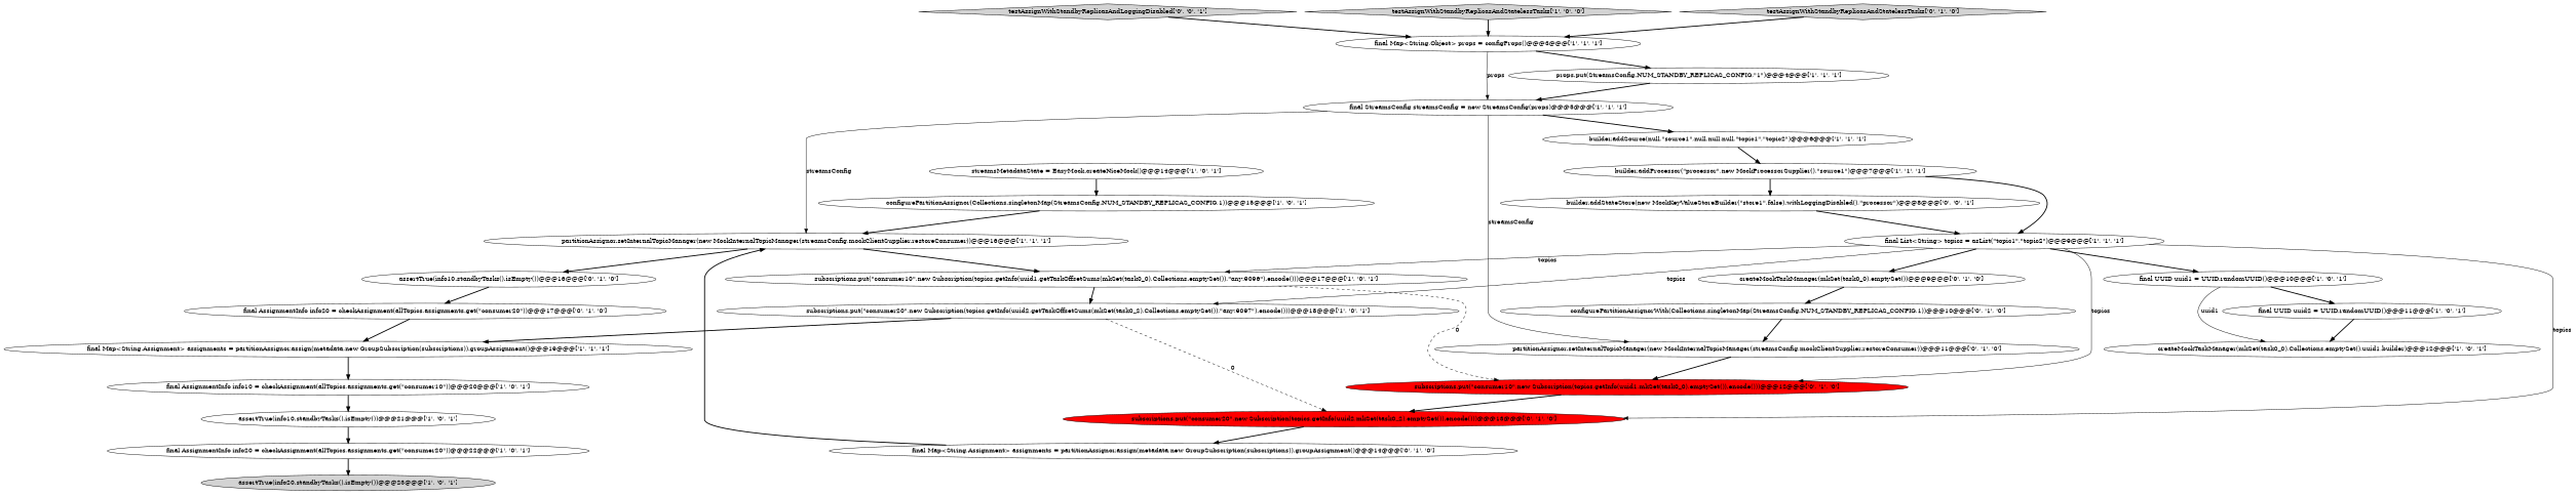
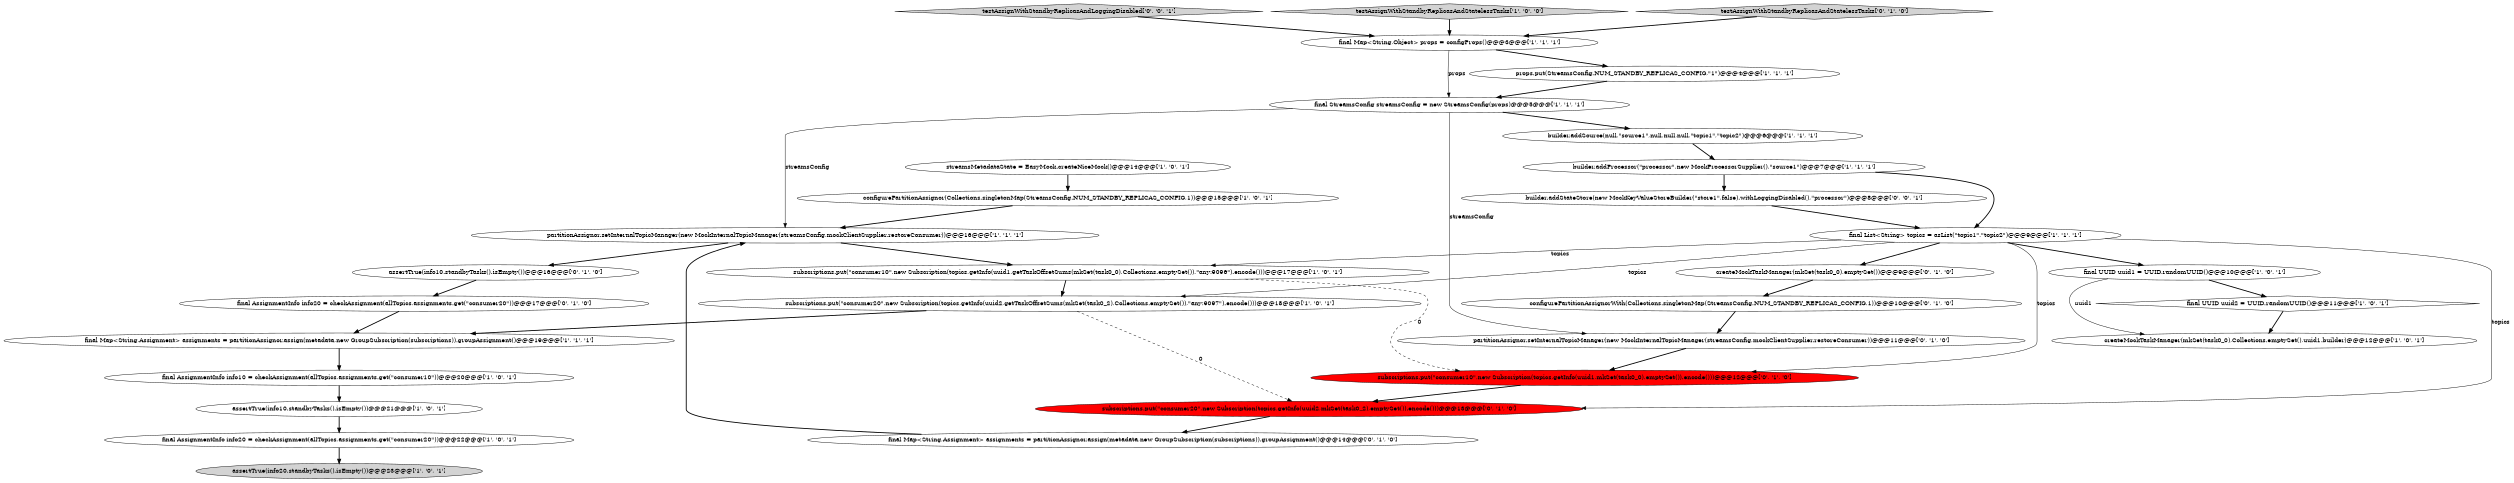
  digraph {
    node [fillcolor=white shape=ellipse style=filled]
    edge [style=bold]
    n1 [label="partitionAssignor.setInternalTopicManager(new MockInternalTopicManager(streamsConfig,mockClientSupplier.restoreConsumer))@@@16@@@['1', '1', '1']"]
    n2 [label="assertTrue(info10.standbyTasks().isEmpty())@@@16@@@['0', '1', '0']"]
    n3 [label="subscriptions.put(\"consumer10\",new Subscription(topics,getInfo(uuid1,getTaskOffsetSums(mkSet(task0_0),Collections.emptySet()),\"any:9096\").encode()))@@@17@@@['1', '0', '1']"]
    n4 [label="final AssignmentInfo info20 = checkAssignment(allTopics,assignments.get(\"consumer20\"))@@@17@@@['0', '1', '0']"]
    n5 [fillcolor=red label="subscriptions.put(\"consumer10\",new Subscription(topics,getInfo(uuid1,mkSet(task0_0),emptySet()).encode()))@@@12@@@['0', '1', '0']"]
    n6 [label="subscriptions.put(\"consumer20\",new Subscription(topics,getInfo(uuid2,getTaskOffsetSums(mkSet(task0_2),Collections.emptySet()),\"any:9097\").encode()))@@@18@@@['1', '0', '1']"]
    n7 [label="partitionAssignor.setInternalTopicManager(new MockInternalTopicManager(streamsConfig,mockClientSupplier.restoreConsumer))@@@11@@@['0', '1', '0']"]
    n8 [fillcolor=red label="subscriptions.put(\"consumer20\",new Subscription(topics,getInfo(uuid2,mkSet(task0_2),emptySet()).encode()))@@@13@@@['0', '1', '0']"]
    n9 [label="final Map<String,Assignment> assignments = partitionAssignor.assign(metadata,new GroupSubscription(subscriptions)).groupAssignment()@@@19@@@['1', '1', '1']"]
    n10 [label="final Map<String,Assignment> assignments = partitionAssignor.assign(metadata,new GroupSubscription(subscriptions)).groupAssignment()@@@14@@@['0', '1', '0']"]
    n11 [label="final AssignmentInfo info10 = checkAssignment(allTopics,assignments.get(\"consumer10\"))@@@20@@@['1', '0', '1']"]
    n12 [fillcolor=lightgray label="assertTrue(info20.standbyTasks().isEmpty())@@@23@@@['1', '0', '1']"]
    n13 [label="streamsMetadataState = EasyMock.createNiceMock()@@@14@@@['1', '0', '1']"]
    n14 [label="configurePartitionAssignor(Collections.singletonMap(StreamsConfig.NUM_STANDBY_REPLICAS_CONFIG,1))@@@15@@@['1', '0', '1']"]
    n15 [label="assertTrue(info10.standbyTasks().isEmpty())@@@21@@@['1', '0', '1']"]
    n16 [label="final AssignmentInfo info20 = checkAssignment(allTopics,assignments.get(\"consumer20\"))@@@22@@@['1', '0', '1']"]
    n17 [fillcolor=lightgray label="testAssignWithStandbyReplicasAndLoggingDisabled['0', '0', '1']" shape=diamond]
    n18 [label="final Map<String,Object> props = configProps()@@@3@@@['1', '1', '1']"]
    n19 [label="props.put(StreamsConfig.NUM_STANDBY_REPLICAS_CONFIG,\"1\")@@@4@@@['1', '1', '1']"]
    n20 [label="final StreamsConfig streamsConfig = new StreamsConfig(props)@@@5@@@['1', '1', '1']"]
    n21 [label="createMockTaskManager(mkSet(task0_0),Collections.emptySet(),uuid1,builder)@@@12@@@['1', '0', '1']"]
    n22 [label="final UUID uuid1 = UUID.randomUUID()@@@10@@@['1', '0', '1']"]
-   n23 [label="final UUID uuid2 = UUID.randomUUID()@@@11@@@['1', '0', '1']"]
+   n23 [label="final UUID uuid2 = UUID.randomUUID()@@@11@@@['1', '0', '1']" shape=diamond]
    n24 [fillcolor=lightgray label="testAssignWithStandbyReplicasAndStatelessTasks['1', '0', '0']" shape=diamond]
    n25 [label="configurePartitionAssignorWith(Collections.singletonMap(StreamsConfig.NUM_STANDBY_REPLICAS_CONFIG,1))@@@10@@@['0', '1', '0']"]
    n26 [label="builder.addSource(null,\"source1\",null,null,null,\"topic1\",\"topic2\")@@@6@@@['1', '1', '1']"]
    n27 [label="createMockTaskManager(mkSet(task0_0),emptySet())@@@9@@@['0', '1', '0']"]
    n28 [fillcolor=lightgray label="testAssignWithStandbyReplicasAndStatelessTasks['0', '1', '0']" shape=diamond]
    n29 [label="builder.addStateStore(new MockKeyValueStoreBuilder(\"store1\",false).withLoggingDisabled(),\"processor\")@@@8@@@['0', '0', '1']"]
    n30 [label="final List<String> topics = asList(\"topic1\",\"topic2\")@@@9@@@['1', '1', '1']"]
    n31 [label="builder.addProcessor(\"processor\",new MockProcessorSupplier(),\"source1\")@@@7@@@['1', '1', '1']"]
    n1 -> n2
    n1 -> n3
    n2 -> n4
    n3 -> n5 [label=0 style=dashed]
    n3 -> n6
    n4 -> n9
    n5 -> n8
    n6 -> n8 [label=0 style=dashed]
    n6 -> n9
    n7 -> n5
    n8 -> n10
    n9 -> n11
    n10 -> n1
    n11 -> n15
    n13 -> n14
    n14 -> n1
    n15 -> n16
    n16 -> n12
    n17 -> n18
    n18 -> n19
    n18 -> n20 [label=props style=solid]
    n19 -> n20
    n20 -> n1 [label=streamsConfig style=solid]
    n20 -> n7 [label=streamsConfig style=solid]
    n20 -> n26
    n22 -> n21 [label=uuid1 style=solid]
    n22 -> n23
    n23 -> n21
    n24 -> n18
    n25 -> n7
    n26 -> n31
    n27 -> n25
    n28 -> n18
    n29 -> n30
    n30 -> n3 [label=topics style=solid]
    n30 -> n5 [label=topics style=solid]
    n30 -> n6 [label=topics style=solid]
    n30 -> n8 [label=topics style=solid]
    n30 -> n22
    n30 -> n27
    n31 -> n29
    n31 -> n30
  }
